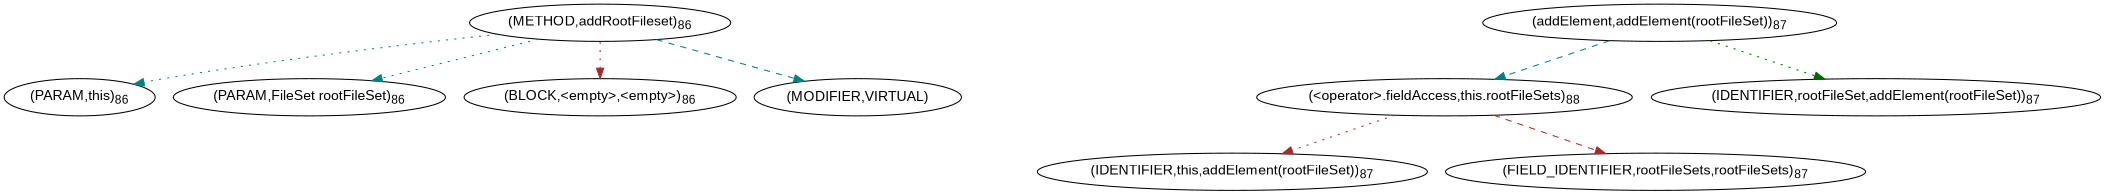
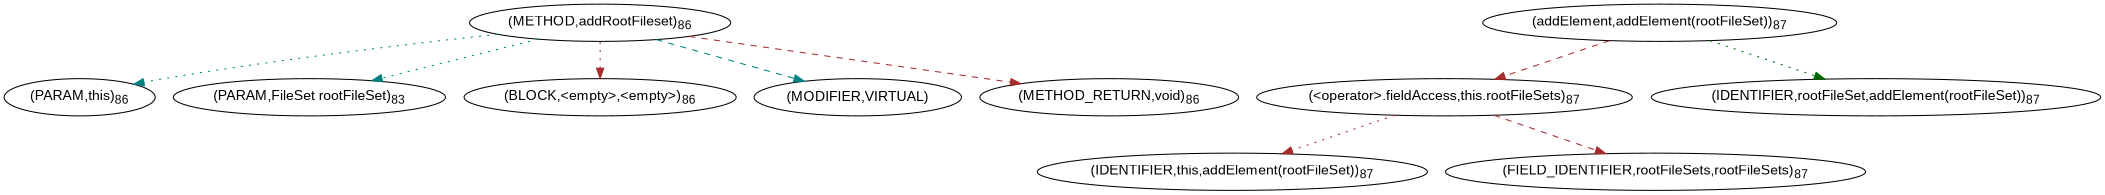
  digraph {
    fontname="Liberation Sans"
    node [fontname="Liberation Sans"]
    edge [color=brown fontname="Liberation Sans" style=dotted]
    n1 [label=<(METHOD,addRootFileset)<SUB>86</SUB>>]
    n2 [label=<(PARAM,this)<SUB>86</SUB>>]
-   n3 [label=<(PARAM,FileSet rootFileSet)<SUB>86</SUB>>]
+   n3 [label=<(PARAM,FileSet rootFileSet)<SUB>83</SUB>>]
    n4 [label=<(BLOCK,&lt;empty&gt;,&lt;empty&gt;)<SUB>86</SUB>>]
    n5 [label=<(MODIFIER,VIRTUAL)>]
+   n6 [label=<(METHOD_RETURN,void)<SUB>86</SUB>>]
    n7 [label=<(addElement,addElement(rootFileSet))<SUB>87</SUB>>]
-   n8 [label=<(&lt;operator&gt;.fieldAccess,this.rootFileSets)<SUB>88</SUB>>]
+   n8 [label=<(&lt;operator&gt;.fieldAccess,this.rootFileSets)<SUB>87</SUB>>]
    n9 [label=<(IDENTIFIER,rootFileSet,addElement(rootFileSet))<SUB>87</SUB>>]
    n10 [label=<(IDENTIFIER,this,addElement(rootFileSet))<SUB>87</SUB>>]
    n11 [label=<(FIELD_IDENTIFIER,rootFileSets,rootFileSets)<SUB>87</SUB>>]
    n1 -> n2 [color=teal]
    n1 -> n3 [color=teal]
    n1 -> n4
    n1 -> n5 [color=teal style=dashed]
-   n7 -> n8 [color=teal style=dashed]
+   n1 -> n6 [style=dashed]
+   n7 -> n8 [style=dashed]
    n7 -> n9 [color=darkgreen]
    n8 -> n10
    n8 -> n11 [style=dashed]
  }
